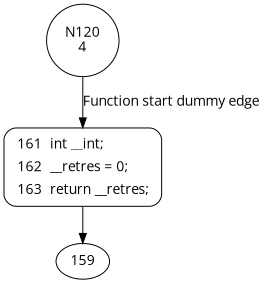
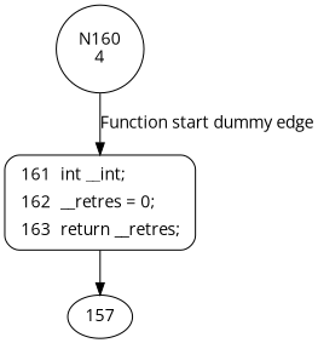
  digraph {
    fontname="Open Sans"
    node [fontname="Open Sans"]
    edge [fontname="Open Sans"]
-   n1 [label="N120\n4" shape=circle]
+   n1 [label="N160\n4" shape=circle]
    n2 [fillcolor=white label=<<table border="0" cellborder="0" cellpadding="3" bgcolor="white"><tr><td align="right">161</td><td align="left">int __int;</td></tr><tr><td align="right">162</td><td align="left">__retres = 0;</td></tr><tr><td align="right">163</td><td align="left">return __retres;</td></tr></table>> penwidth=1 shape=Mrecord style="filled,bold"]
-   159
+   159 [label=157]
    n1 -> n2 [label="Function start dummy edge"]
    n2 -> 159
  }
